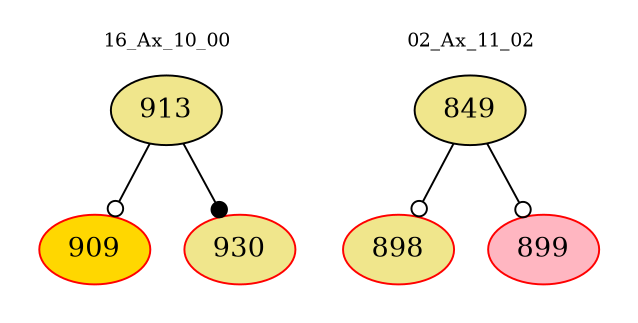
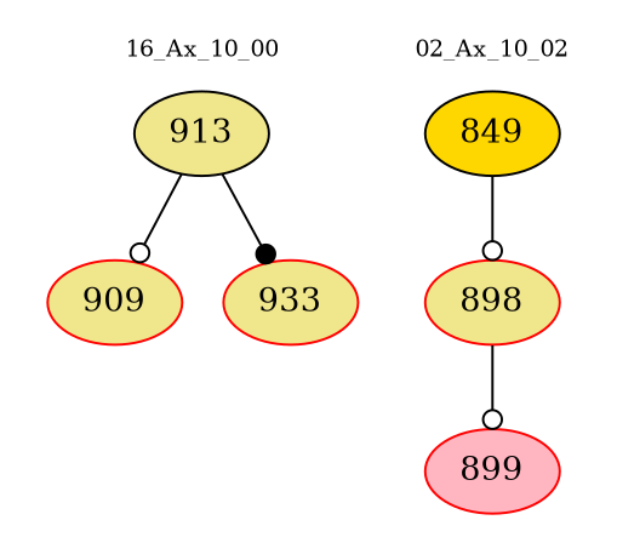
  digraph {
    node [color=red fillcolor=khaki style=filled]
    edge [arrowhead=odot color=black]
    n1 [color=black label=913]
-   n2 [fillcolor=gold label=909]
-   n3 [label=930]
+   n2 [label=909]
+   n3 [label=933]
    n4 [label=898]
-   n5 [color=black label=849]
+   n5 [color=black fillcolor=gold label=849]
    n6 [fillcolor=lightpink label=899]
    subgraph cluster_1 {
      color=white
      fontsize=10
      label="16_Ax_10_00"
      n1
      n2
      n3
    }
    subgraph cluster_2 {
      color=white
      fontsize=10
-     label="02_Ax_11_02"
+     label="02_Ax_10_02"
      n4
      n5
      n6
    }
    n1 -> n2
    n1 -> n3 [arrowhead=dot]
-   n5 -> n6
+   n4 -> n6
    n5 -> n4
  }
